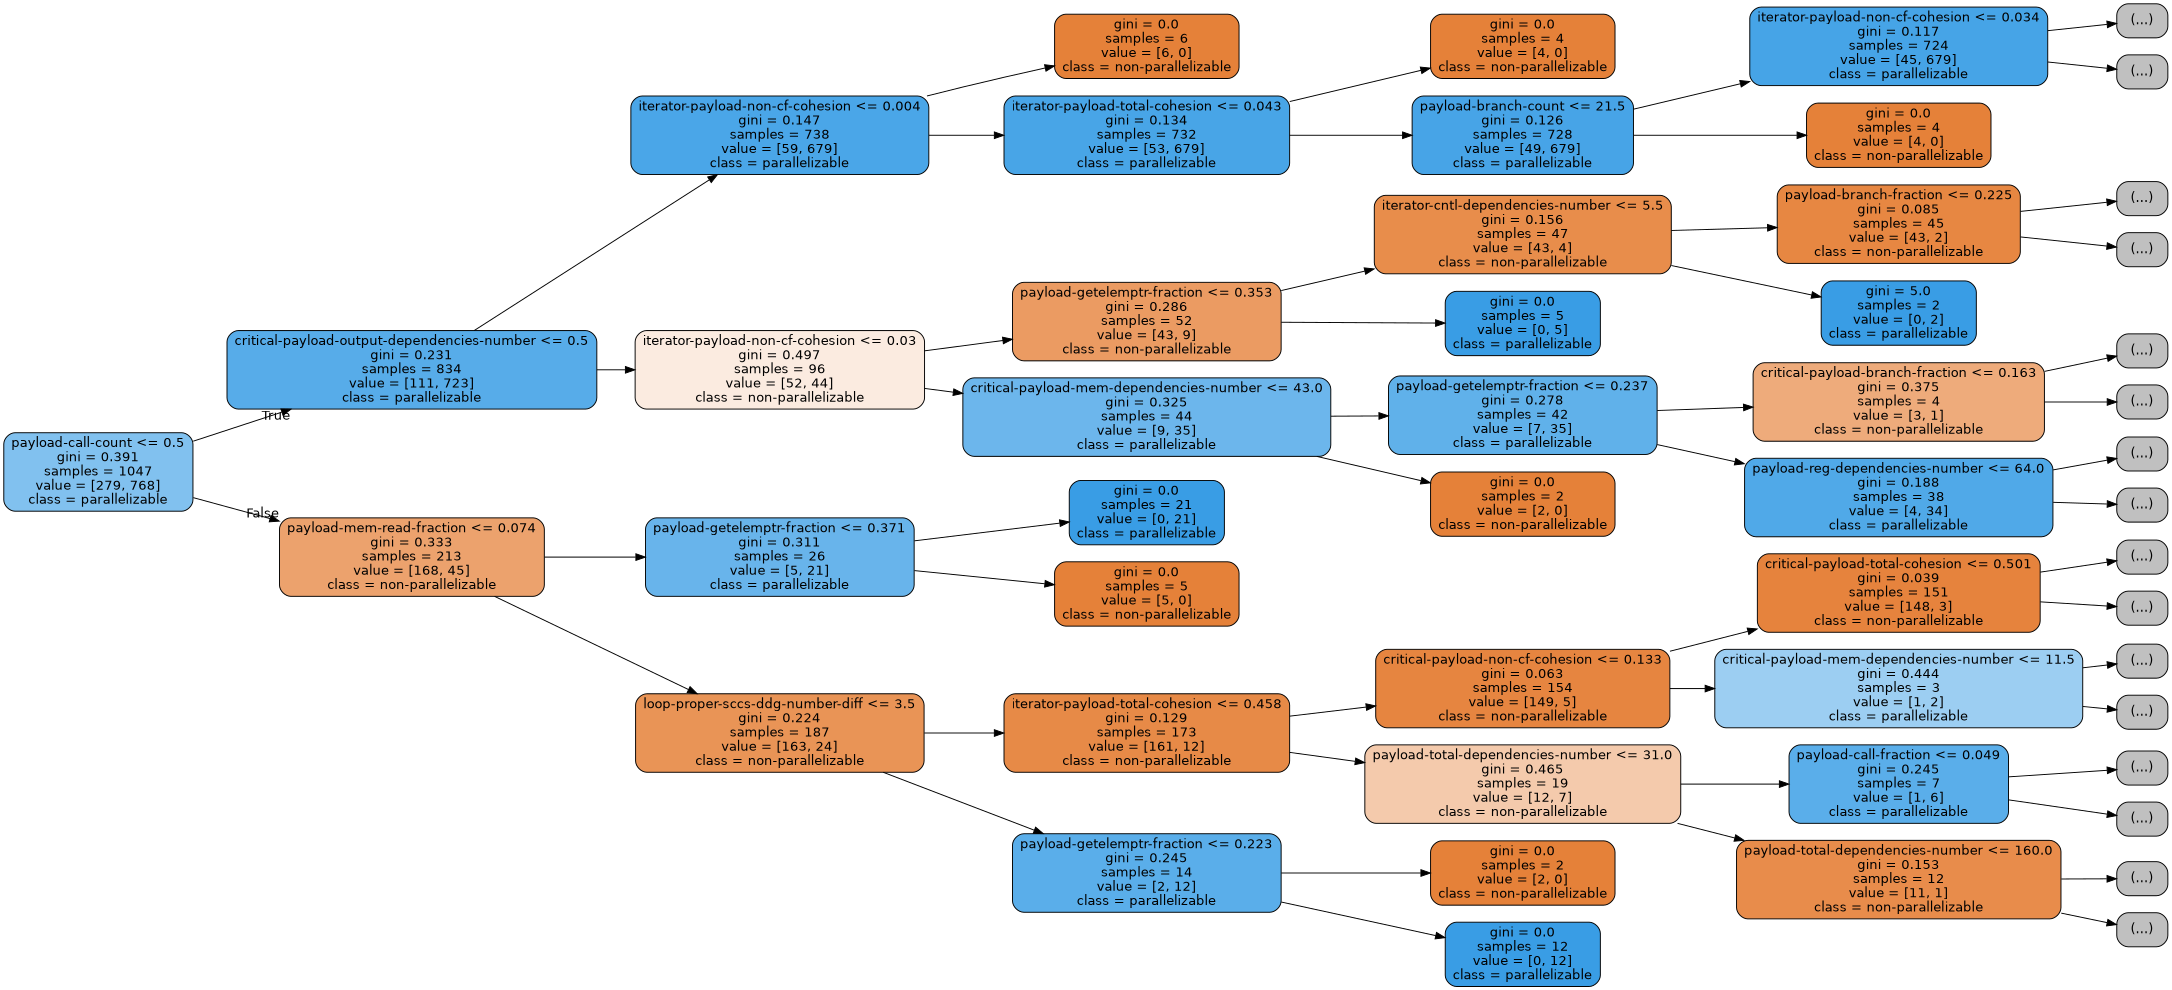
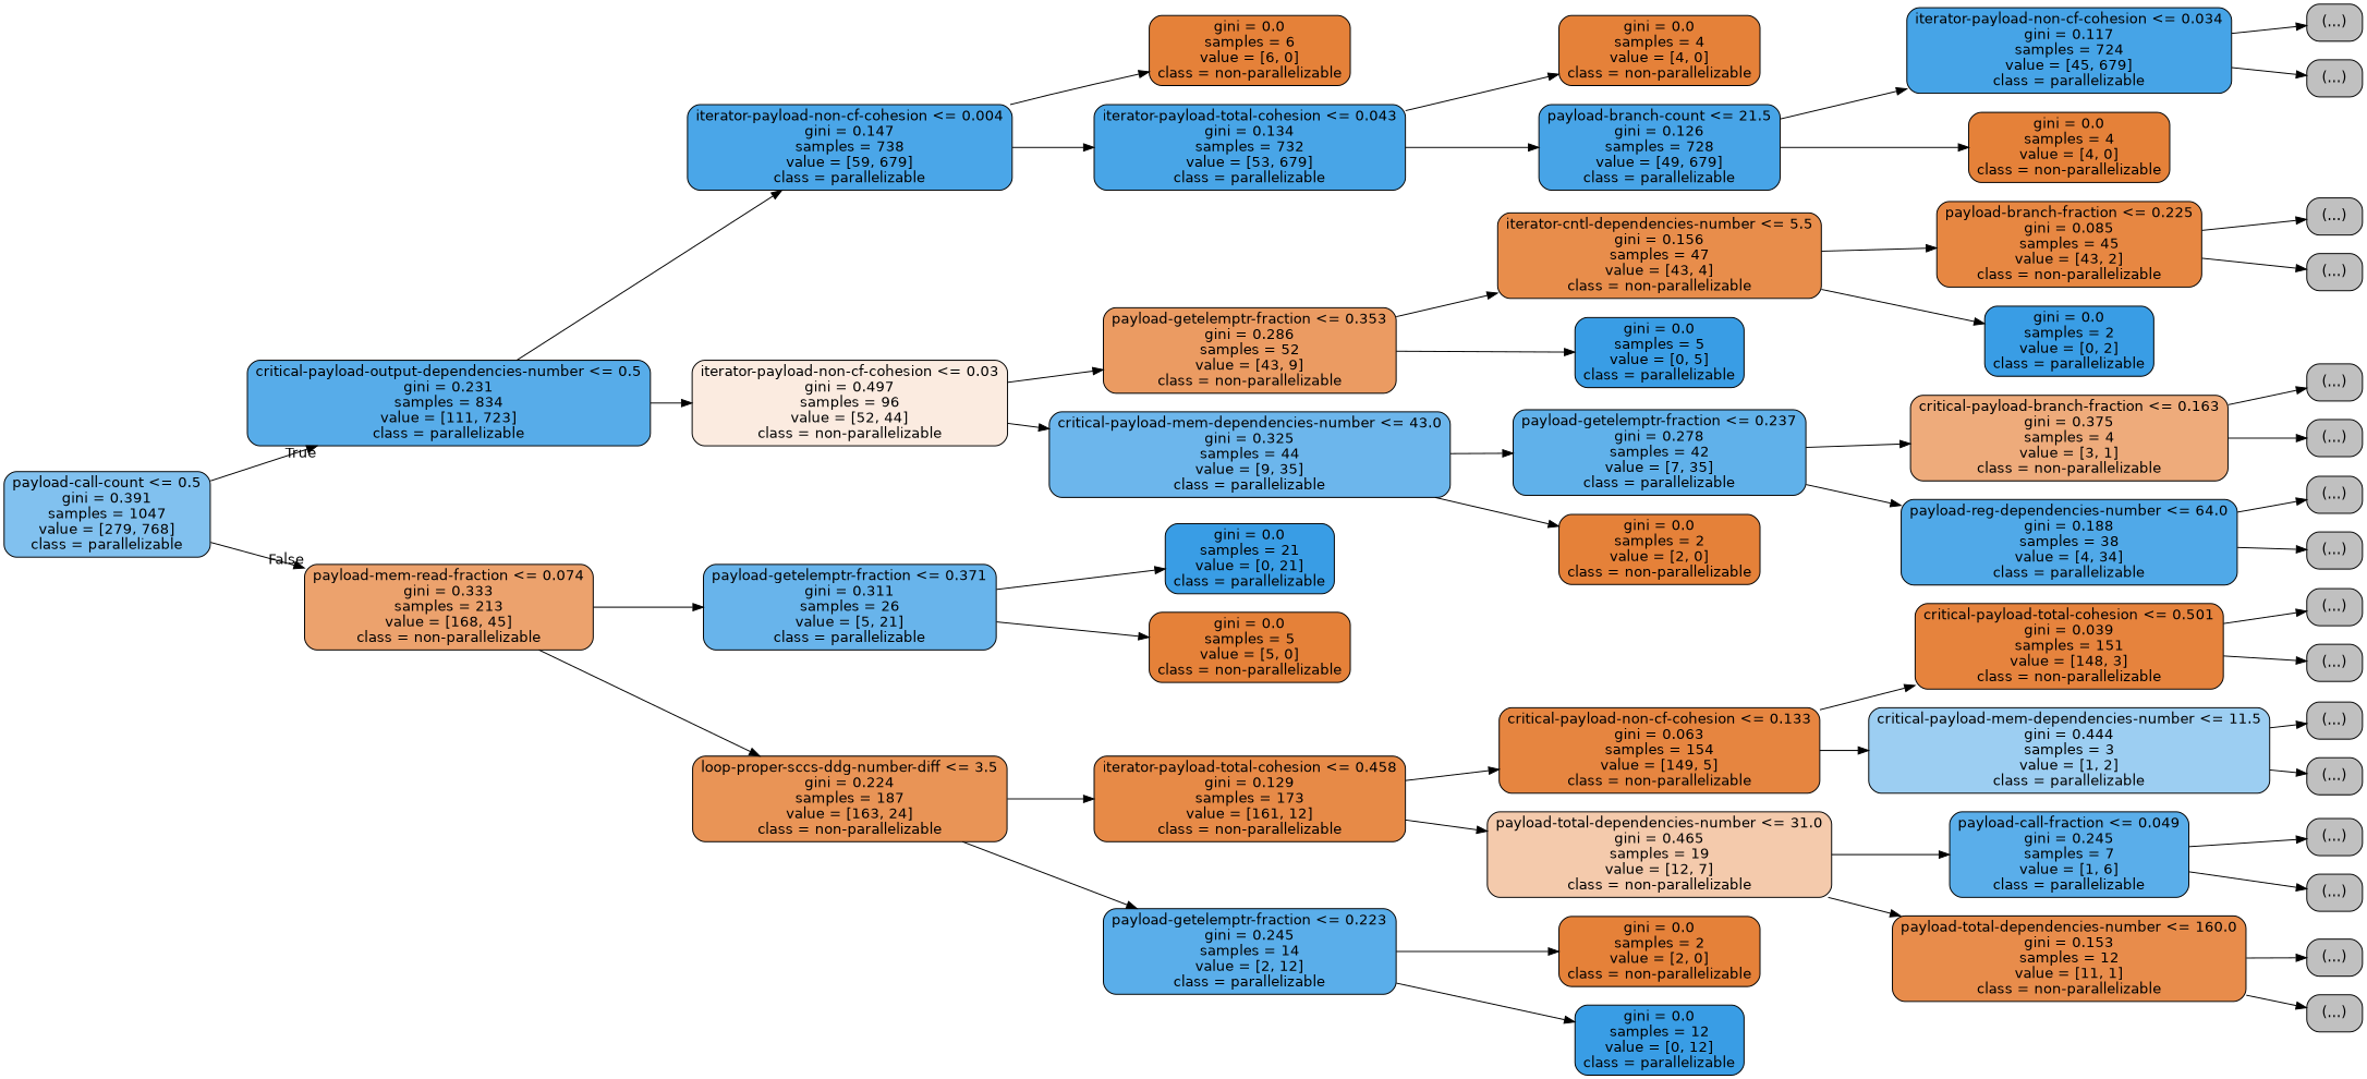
  digraph {
    rankdir=LR
    node [color=black fillcolor="#C0C0C0" fontname=helvetica shape=box style="filled, rounded"]
    edge [fontname=helvetica]
    n1 [fillcolor="#399de5a2" label="payload-call-count <= 0.5\ngini = 0.391\nsamples = 1047\nvalue = [279, 768]\nclass = parallelizable"]
    n2 [fillcolor="#399de5d8" label="critical-payload-output-dependencies-number <= 0.5\ngini = 0.231\nsamples = 834\nvalue = [111, 723]\nclass = parallelizable"]
    n3 [fillcolor="#e58139bb" label="payload-mem-read-fraction <= 0.074\ngini = 0.333\nsamples = 213\nvalue = [168, 45]\nclass = non-parallelizable"]
    n4 [fillcolor="#399de5e9" label="iterator-payload-non-cf-cohesion <= 0.004\ngini = 0.147\nsamples = 738\nvalue = [59, 679]\nclass = parallelizable"]
    n5 [fillcolor="#e5813927" label="iterator-payload-non-cf-cohesion <= 0.03\ngini = 0.497\nsamples = 96\nvalue = [52, 44]\nclass = non-parallelizable"]
    n6 [fillcolor="#e58139ff" label="gini = 0.0\nsamples = 6\nvalue = [6, 0]\nclass = non-parallelizable"]
    n7 [fillcolor="#399de5eb" label="iterator-payload-total-cohesion <= 0.043\ngini = 0.134\nsamples = 732\nvalue = [53, 679]\nclass = parallelizable"]
    n8 [fillcolor="#e58139ff" label="gini = 0.0\nsamples = 4\nvalue = [4, 0]\nclass = non-parallelizable"]
    n9 [fillcolor="#399de5ed" label="payload-branch-count <= 21.5\ngini = 0.126\nsamples = 728\nvalue = [49, 679]\nclass = parallelizable"]
    n10 [fillcolor="#399de5ee" label="iterator-payload-non-cf-cohesion <= 0.034\ngini = 0.117\nsamples = 724\nvalue = [45, 679]\nclass = parallelizable"]
    n11 [fillcolor="#e58139ff" label="gini = 0.0\nsamples = 4\nvalue = [4, 0]\nclass = non-parallelizable"]
    n12 [label="(...)"]
    n13 [label="(...)"]
    n14 [fillcolor="#e58139ca" label="payload-getelemptr-fraction <= 0.353\ngini = 0.286\nsamples = 52\nvalue = [43, 9]\nclass = non-parallelizable"]
    n15 [fillcolor="#399de5bd" label="critical-payload-mem-dependencies-number <= 43.0\ngini = 0.325\nsamples = 44\nvalue = [9, 35]\nclass = parallelizable"]
    n16 [fillcolor="#e58139e7" label="iterator-cntl-dependencies-number <= 5.5\ngini = 0.156\nsamples = 47\nvalue = [43, 4]\nclass = non-parallelizable"]
    n17 [fillcolor="#399de5ff" label="gini = 0.0\nsamples = 5\nvalue = [0, 5]\nclass = parallelizable"]
    n18 [fillcolor="#e58139f3" label="payload-branch-fraction <= 0.225\ngini = 0.085\nsamples = 45\nvalue = [43, 2]\nclass = non-parallelizable"]
-   n19 [fillcolor="#399de5ff" label="gini = 5.0\nsamples = 2\nvalue = [0, 2]\nclass = parallelizable"]
+   n19 [fillcolor="#399de5ff" label="gini = 0.0\nsamples = 2\nvalue = [0, 2]\nclass = parallelizable"]
    n20 [label="(...)"]
    n21 [label="(...)"]
    n22 [fillcolor="#399de5cc" label="payload-getelemptr-fraction <= 0.237\ngini = 0.278\nsamples = 42\nvalue = [7, 35]\nclass = parallelizable"]
    n23 [fillcolor="#e58139ff" label="gini = 0.0\nsamples = 2\nvalue = [2, 0]\nclass = non-parallelizable"]
    n24 [fillcolor="#e58139aa" label="critical-payload-branch-fraction <= 0.163\ngini = 0.375\nsamples = 4\nvalue = [3, 1]\nclass = non-parallelizable"]
    n25 [fillcolor="#399de5e1" label="payload-reg-dependencies-number <= 64.0\ngini = 0.188\nsamples = 38\nvalue = [4, 34]\nclass = parallelizable"]
    n26 [label="(...)"]
    n27 [label="(...)"]
    n28 [label="(...)"]
    n29 [label="(...)"]
    n30 [fillcolor="#399de5c2" label="payload-getelemptr-fraction <= 0.371\ngini = 0.311\nsamples = 26\nvalue = [5, 21]\nclass = parallelizable"]
    n31 [fillcolor="#e58139d9" label="loop-proper-sccs-ddg-number-diff <= 3.5\ngini = 0.224\nsamples = 187\nvalue = [163, 24]\nclass = non-parallelizable"]
    n32 [fillcolor="#399de5ff" label="gini = 0.0\nsamples = 21\nvalue = [0, 21]\nclass = parallelizable"]
    n33 [fillcolor="#e58139ff" label="gini = 0.0\nsamples = 5\nvalue = [5, 0]\nclass = non-parallelizable"]
    n34 [fillcolor="#e58139ec" label="iterator-payload-total-cohesion <= 0.458\ngini = 0.129\nsamples = 173\nvalue = [161, 12]\nclass = non-parallelizable"]
    n35 [fillcolor="#399de5d4" label="payload-getelemptr-fraction <= 0.223\ngini = 0.245\nsamples = 14\nvalue = [2, 12]\nclass = parallelizable"]
    n36 [fillcolor="#e58139f6" label="critical-payload-non-cf-cohesion <= 0.133\ngini = 0.063\nsamples = 154\nvalue = [149, 5]\nclass = non-parallelizable"]
    n37 [fillcolor="#e581396a" label="payload-total-dependencies-number <= 31.0\ngini = 0.465\nsamples = 19\nvalue = [12, 7]\nclass = non-parallelizable"]
    n38 [fillcolor="#e58139fa" label="critical-payload-total-cohesion <= 0.501\ngini = 0.039\nsamples = 151\nvalue = [148, 3]\nclass = non-parallelizable"]
    n39 [fillcolor="#399de57f" label="critical-payload-mem-dependencies-number <= 11.5\ngini = 0.444\nsamples = 3\nvalue = [1, 2]\nclass = parallelizable"]
    n40 [label="(...)"]
    n41 [label="(...)"]
    n42 [label="(...)"]
    n43 [label="(...)"]
    n44 [fillcolor="#399de5d4" label="payload-call-fraction <= 0.049\ngini = 0.245\nsamples = 7\nvalue = [1, 6]\nclass = parallelizable"]
    n45 [fillcolor="#e58139e8" label="payload-total-dependencies-number <= 160.0\ngini = 0.153\nsamples = 12\nvalue = [11, 1]\nclass = non-parallelizable"]
    n46 [label="(...)"]
    n47 [label="(...)"]
    n48 [label="(...)"]
    n49 [label="(...)"]
    n50 [fillcolor="#e58139ff" label="gini = 0.0\nsamples = 2\nvalue = [2, 0]\nclass = non-parallelizable"]
    n51 [fillcolor="#399de5ff" label="gini = 0.0\nsamples = 12\nvalue = [0, 12]\nclass = parallelizable"]
    n1 -> n2 [headlabel=True labelangle=45 labeldistance=2.5]
    n1 -> n3 [headlabel=False labelangle=-45 labeldistance=2.5]
    n2 -> n4
    n2 -> n5
    n3 -> n30
    n3 -> n31
    n4 -> n6
    n4 -> n7
    n5 -> n14
    n5 -> n15
    n7 -> n8
    n7 -> n9
    n9 -> n10
    n9 -> n11
    n10 -> n12
    n10 -> n13
    n14 -> n16
    n14 -> n17
    n15 -> n22
    n15 -> n23
    n16 -> n18
    n16 -> n19
    n18 -> n20
    n18 -> n21
    n22 -> n24
    n22 -> n25
    n24 -> n26
    n24 -> n27
    n25 -> n28
    n25 -> n29
    n30 -> n32
    n30 -> n33
    n31 -> n34
    n31 -> n35
    n34 -> n36
    n34 -> n37
    n35 -> n50
    n35 -> n51
    n36 -> n38
    n36 -> n39
    n37 -> n44
    n37 -> n45
    n38 -> n40
    n38 -> n41
    n39 -> n42
    n39 -> n43
    n44 -> n46
    n44 -> n47
    n45 -> n48
    n45 -> n49
  }
